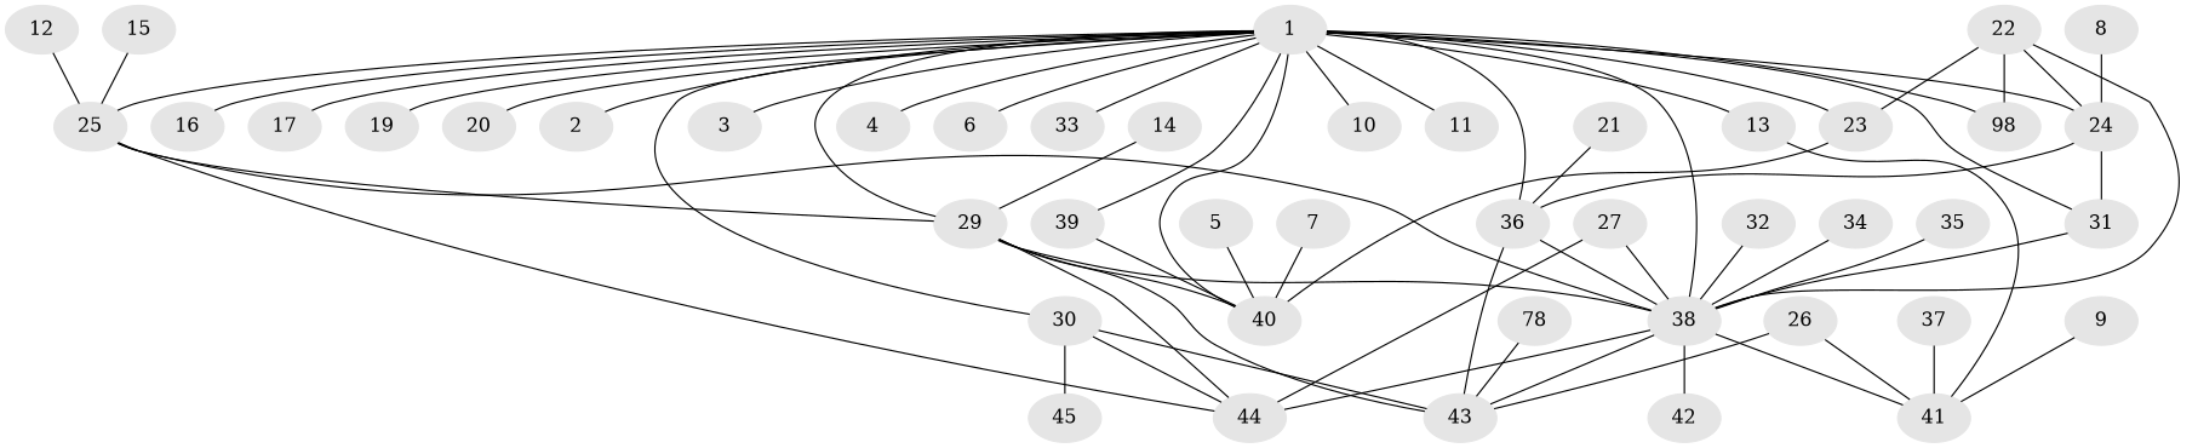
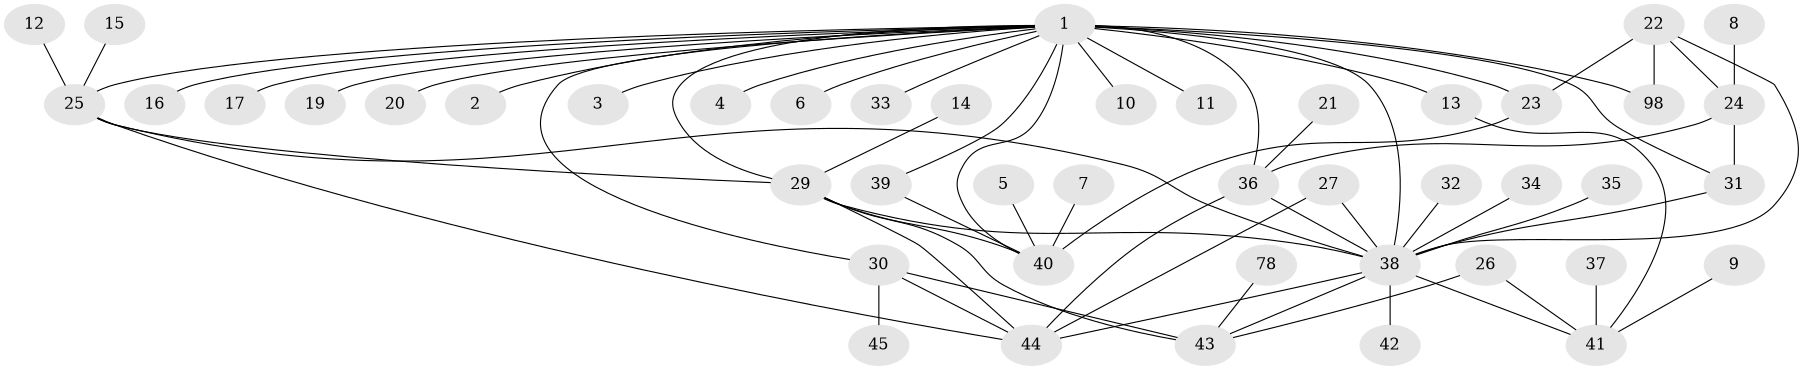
  graph {
    node [color=gray90 style=filled]
    edge [weight=1.0]
    1
    2
    3
    4
    6
    10
    11
    13
    16
    17
    19
    20
    23
    24
    25
    n16 [label=98]
    29
    30
    31
    33
    36
    38
    39
    40
    41
    44
    43
    45
    42
    5
    7
    8
    9
    12
    14
    15
    n37 [label=78]
    21
    22
    26
    27
    32
    34
    35
    37
    1 -- 2
    1 -- 3
    1 -- 4
    1 -- 6
    1 -- 10
    1 -- 11
    1 -- 13 [weight=2.0]
    1 -- 16
    1 -- 17
    1 -- 19
    1 -- 20
    1 -- 23 [weight=2.0]
-   1 -- 24 [weight=2.0]
    1 -- 25
    1 -- n16
    1 -- 29 [weight=2.0]
    1 -- 30
    1 -- 31 [weight=2.0]
    1 -- 33
    1 -- 36
    1 -- 38 [weight=2.0]
    1 -- 39
    1 -- 40
    13 -- 41
    23 -- 40
    24 -- 31
    24 -- 36
    25 -- 29
    25 -- 38
    25 -- 44
    29 -- 38
    29 -- 40
    29 -- 44
    29 -- 43
    30 -- 44
    30 -- 43 [weight=2.0]
    30 -- 45
    31 -- 38
    36 -- 38
-   36 -- 43
+   36 -- 44
    38 -- 41
    38 -- 44
    38 -- 43
    38 -- 42
    39 -- 40
    5 -- 40
    7 -- 40
    8 -- 24
    9 -- 41
    12 -- 25
    14 -- 29
    15 -- 25
    n37 -- 43
    21 -- 36
    22 -- 23 [weight=2.0]
    22 -- 24
    22 -- n16
    22 -- 38
    26 -- 41
    26 -- 43
    27 -- 38
    27 -- 44
    32 -- 38
    34 -- 38
    35 -- 38
    37 -- 41
  }
